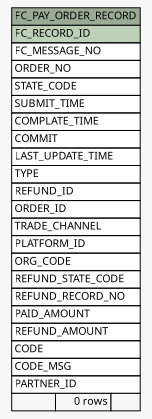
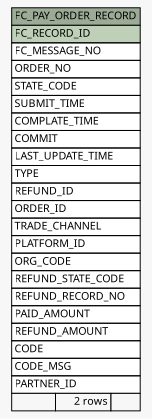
  digraph {
    bgcolor="#f7f7f7"
    fontname="Microsoft YaHei"
    fontsize=11
    nodesep=0.18
    rankdir=RL
    ranksep=0.46
-   n1 [fontname="Microsoft YaHei" fontsize=11 label=<     <TABLE BORDER="0" CELLBORDER="1" CELLSPACING="0" BGCOLOR="#ffffff">       <TR><TD COLSPAN="3" BGCOLOR="#9bab96" ALIGN="CENTER">FC_PAY_ORDER_RECORD</TD></TR>       <TR><TD PORT="FC_RECORD_ID" COLSPAN="3" BGCOLOR="#bed1b8" ALIGN="LEFT">FC_RECORD_ID</TD></TR>       <TR><TD PORT="FC_MESSAGE_NO" COLSPAN="3" ALIGN="LEFT">FC_MESSAGE_NO</TD></TR>       <TR><TD PORT="ORDER_NO" COLSPAN="3" ALIGN="LEFT">ORDER_NO</TD></TR>       <TR><TD PORT="STATE_CODE" COLSPAN="3" ALIGN="LEFT">STATE_CODE</TD></TR>       <TR><TD PORT="SUBMIT_TIME" COLSPAN="3" ALIGN="LEFT">SUBMIT_TIME</TD></TR>       <TR><TD PORT="COMPLATE_TIME" COLSPAN="3" ALIGN="LEFT">COMPLATE_TIME</TD></TR>       <TR><TD PORT="COMMIT" COLSPAN="3" ALIGN="LEFT">COMMIT</TD></TR>       <TR><TD PORT="LAST_UPDATE_TIME" COLSPAN="3" ALIGN="LEFT">LAST_UPDATE_TIME</TD></TR>       <TR><TD PORT="TYPE" COLSPAN="3" ALIGN="LEFT">TYPE</TD></TR>       <TR><TD PORT="REFUND_ID" COLSPAN="3" ALIGN="LEFT">REFUND_ID</TD></TR>       <TR><TD PORT="ORDER_ID" COLSPAN="3" ALIGN="LEFT">ORDER_ID</TD></TR>       <TR><TD PORT="TRADE_CHANNEL" COLSPAN="3" ALIGN="LEFT">TRADE_CHANNEL</TD></TR>       <TR><TD PORT="PLATFORM_ID" COLSPAN="3" ALIGN="LEFT">PLATFORM_ID</TD></TR>       <TR><TD PORT="ORG_CODE" COLSPAN="3" ALIGN="LEFT">ORG_CODE</TD></TR>       <TR><TD PORT="REFUND_STATE_CODE" COLSPAN="3" ALIGN="LEFT">REFUND_STATE_CODE</TD></TR>       <TR><TD PORT="REFUND_RECORD_NO" COLSPAN="3" ALIGN="LEFT">REFUND_RECORD_NO</TD></TR>       <TR><TD PORT="PAID_AMOUNT" COLSPAN="3" ALIGN="LEFT">PAID_AMOUNT</TD></TR>       <TR><TD PORT="REFUND_AMOUNT" COLSPAN="3" ALIGN="LEFT">REFUND_AMOUNT</TD></TR>       <TR><TD PORT="CODE" COLSPAN="3" ALIGN="LEFT">CODE</TD></TR>       <TR><TD PORT="CODE_MSG" COLSPAN="3" ALIGN="LEFT">CODE_MSG</TD></TR>       <TR><TD PORT="PARTNER_ID" COLSPAN="3" ALIGN="LEFT">PARTNER_ID</TD></TR>       <TR><TD ALIGN="LEFT" BGCOLOR="#f7f7f7">  </TD><TD ALIGN="RIGHT" BGCOLOR="#f7f7f7">0 rows</TD><TD ALIGN="RIGHT" BGCOLOR="#f7f7f7">  </TD></TR>     </TABLE>> shape=plaintext]
+   n1 [fontname="Microsoft YaHei" fontsize=11 label=<     <TABLE BORDER="0" CELLBORDER="1" CELLSPACING="0" BGCOLOR="#ffffff">       <TR><TD COLSPAN="3" BGCOLOR="#9bab96" ALIGN="CENTER">FC_PAY_ORDER_RECORD</TD></TR>       <TR><TD PORT="FC_RECORD_ID" COLSPAN="3" BGCOLOR="#bed1b8" ALIGN="LEFT">FC_RECORD_ID</TD></TR>       <TR><TD PORT="FC_MESSAGE_NO" COLSPAN="3" ALIGN="LEFT">FC_MESSAGE_NO</TD></TR>       <TR><TD PORT="ORDER_NO" COLSPAN="3" ALIGN="LEFT">ORDER_NO</TD></TR>       <TR><TD PORT="STATE_CODE" COLSPAN="3" ALIGN="LEFT">STATE_CODE</TD></TR>       <TR><TD PORT="SUBMIT_TIME" COLSPAN="3" ALIGN="LEFT">SUBMIT_TIME</TD></TR>       <TR><TD PORT="COMPLATE_TIME" COLSPAN="3" ALIGN="LEFT">COMPLATE_TIME</TD></TR>       <TR><TD PORT="COMMIT" COLSPAN="3" ALIGN="LEFT">COMMIT</TD></TR>       <TR><TD PORT="LAST_UPDATE_TIME" COLSPAN="3" ALIGN="LEFT">LAST_UPDATE_TIME</TD></TR>       <TR><TD PORT="TYPE" COLSPAN="3" ALIGN="LEFT">TYPE</TD></TR>       <TR><TD PORT="REFUND_ID" COLSPAN="3" ALIGN="LEFT">REFUND_ID</TD></TR>       <TR><TD PORT="ORDER_ID" COLSPAN="3" ALIGN="LEFT">ORDER_ID</TD></TR>       <TR><TD PORT="TRADE_CHANNEL" COLSPAN="3" ALIGN="LEFT">TRADE_CHANNEL</TD></TR>       <TR><TD PORT="PLATFORM_ID" COLSPAN="3" ALIGN="LEFT">PLATFORM_ID</TD></TR>       <TR><TD PORT="ORG_CODE" COLSPAN="3" ALIGN="LEFT">ORG_CODE</TD></TR>       <TR><TD PORT="REFUND_STATE_CODE" COLSPAN="3" ALIGN="LEFT">REFUND_STATE_CODE</TD></TR>       <TR><TD PORT="REFUND_RECORD_NO" COLSPAN="3" ALIGN="LEFT">REFUND_RECORD_NO</TD></TR>       <TR><TD PORT="PAID_AMOUNT" COLSPAN="3" ALIGN="LEFT">PAID_AMOUNT</TD></TR>       <TR><TD PORT="REFUND_AMOUNT" COLSPAN="3" ALIGN="LEFT">REFUND_AMOUNT</TD></TR>       <TR><TD PORT="CODE" COLSPAN="3" ALIGN="LEFT">CODE</TD></TR>       <TR><TD PORT="CODE_MSG" COLSPAN="3" ALIGN="LEFT">CODE_MSG</TD></TR>       <TR><TD PORT="PARTNER_ID" COLSPAN="3" ALIGN="LEFT">PARTNER_ID</TD></TR>       <TR><TD ALIGN="LEFT" BGCOLOR="#f7f7f7">  </TD><TD ALIGN="RIGHT" BGCOLOR="#f7f7f7">2 rows</TD><TD ALIGN="RIGHT" BGCOLOR="#f7f7f7">  </TD></TR>     </TABLE>> shape=plaintext]
  }
